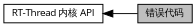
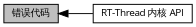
  digraph {
    rankdir=LR
    fontname="Open Sans"
    node [color=black fontname="Open Sans" fontsize=10 shape=record style=filled]
    n1 [fillcolor=white height=0.2 label="RT-Thread 内核 API" width=0.4]
    n2 [fillcolor=grey75 fontcolor=black height=0.2 label="错误代码" width=0.4]
-   n1 -> n2 [dir=back fontname="Open Sans" fontsize=10 labelfontname="FreeSans.ttf" labelfontsize=10 shape=plaintext style=solid]
+   n2 -> n1 [dir=back fontname="Open Sans" fontsize=10 labelfontname="FreeSans.ttf" labelfontsize=10 shape=plaintext style=solid]
  }
